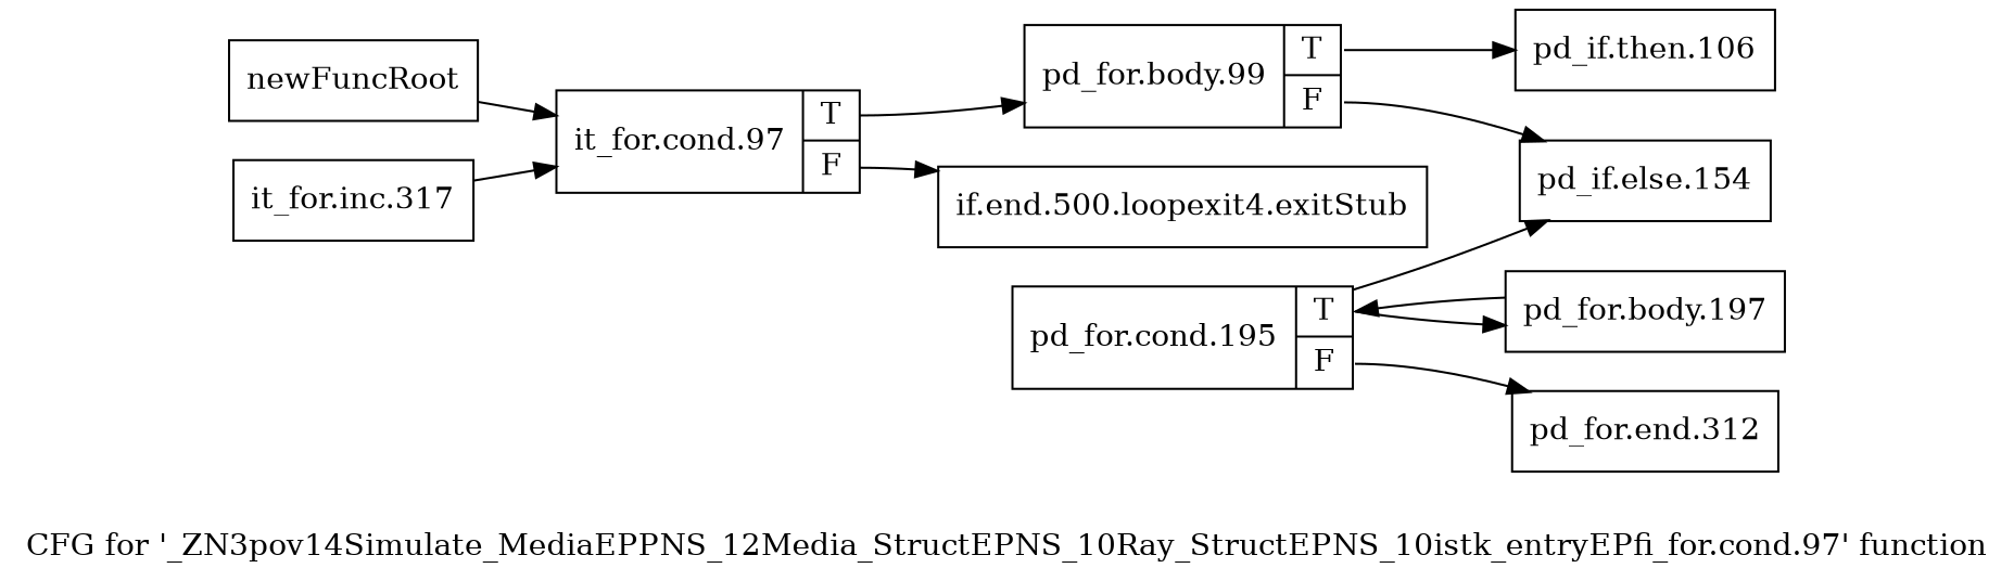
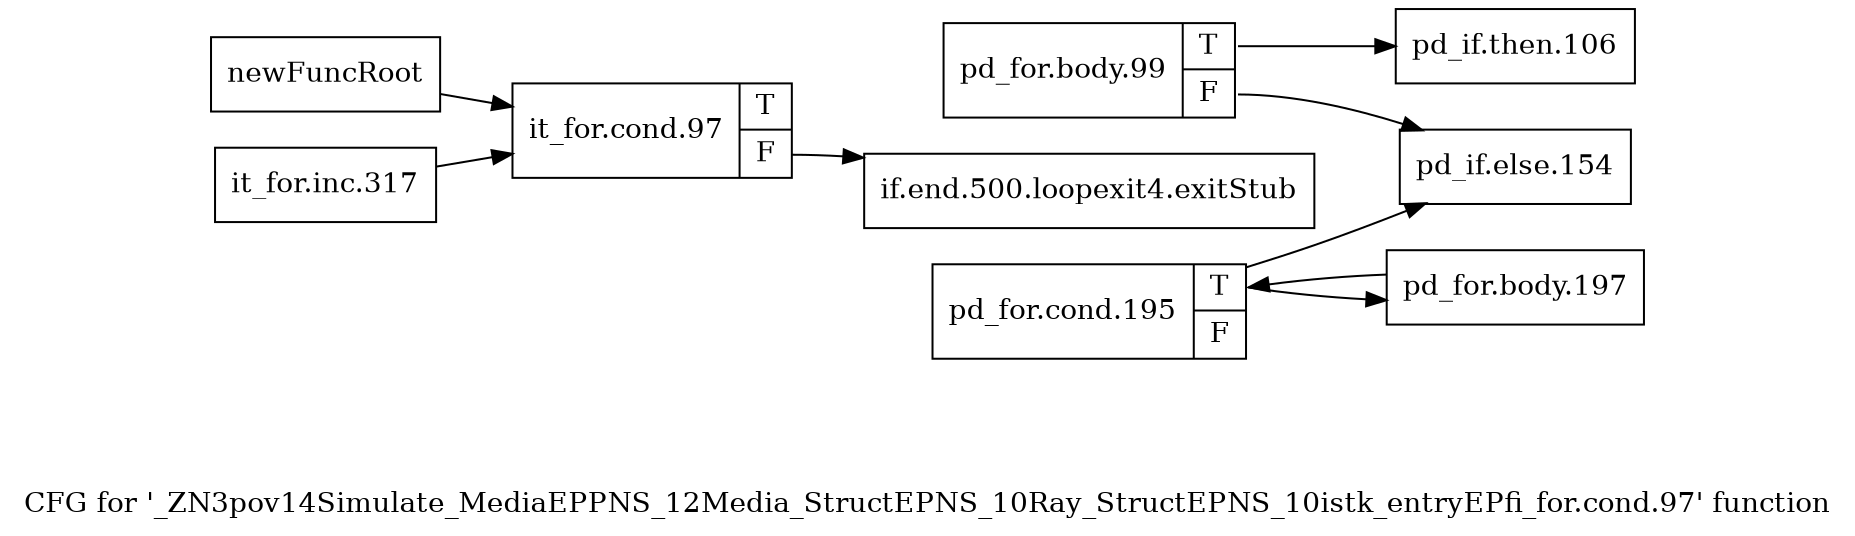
  digraph {
    label="CFG for '_ZN3pov14Simulate_MediaEPPNS_12Media_StructEPNS_10Ray_StructEPNS_10istk_entryEPfi_for.cond.97' function"
    rankdir=LR
    node [shape=record]
    n1 [label="{newFuncRoot}"]
    n2 [label="{it_for.cond.97|{<s0>T|<s1>F}}"]
    n3 [label="{if.end.500.loopexit4.exitStub}"]
    n4 [label="{pd_for.body.99|{<s0>T|<s1>F}}"]
    n5 [label="{pd_if.then.106}"]
    n6 [label="{pd_if.else.154}"]
    n7 [label="{it_for.inc.317}"]
    n8 [label="{pd_for.cond.195|{<s0>T|<s1>F}}"]
    n9 [label="{pd_for.body.197}"]
-   n10 [label="{pd_for.end.312}"]
    n1 -> n2
    n2 -> n3 [tailport=s1]
-   n2 -> n4 [tailport=s0]
    n4 -> n5 [tailport=s0]
    n4 -> n6 [tailport=s1]
    n7 -> n2
    n8 -> n6
    n8 -> n9 [tailport=s0]
-   n8 -> n10 [tailport=s1]
    n9 -> n8
  }
